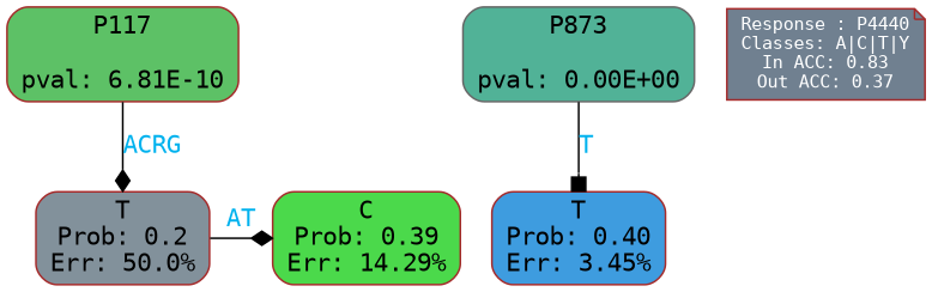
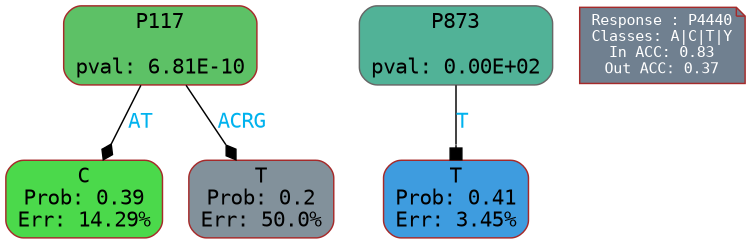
  digraph {
    fontname="DejaVu Sans Mono"
    ranksep=equally
    splines=polylines
    node [color=brown fontname="DejaVu Sans Mono" shape=box style="filled, rounded"]
    edge [arrowhead=diamond fontcolor=deepskyblue2 fontname="DejaVu Sans Mono"]
    n1 [fillcolor="#4bd94b" label="C\nProb: 0.39\nErr: 14.29%"]
    n2 [fillcolor="#82919b" label="T\nProb: 0.2\nErr: 50.0%"]
-   n3 [fillcolor="#3e9cdf" label="T\nProb: 0.40\nErr: 3.45%"]
+   n3 [fillcolor="#3e9cdf" label="T\nProb: 0.41\nErr: 3.45%"]
    n4 [align=left fillcolor=slategray fontcolor=white fontsize=10 label="Response : P4440\nClasses: A|C|T|Y\nIn ACC: 0.83\nOut ACC: 0.37\n" shape=note style=filled]
-   n5 [color=gray40 fillcolor="#51b297" label="P873\n\npval: 0.00E+00"]
+   n5 [color=gray40 fillcolor="#51b297" label="P873\n\npval: 0.00E+02"]
    n6 [fillcolor="#5dc166" label="P117\n\npval: 6.81E-10"]
    subgraph sub_1 {
      rank=same
      n1
      n2
      n3
    }
    subgraph sub_2 {
      rank=same
      n4
      n5
    }
    n5 -> n3 [arrowhead=box label=T]
-   n2 -> n1 [label=AT]
+   n6 -> n1 [label=AT]
    n6 -> n2 [label=ACRG]
  }
